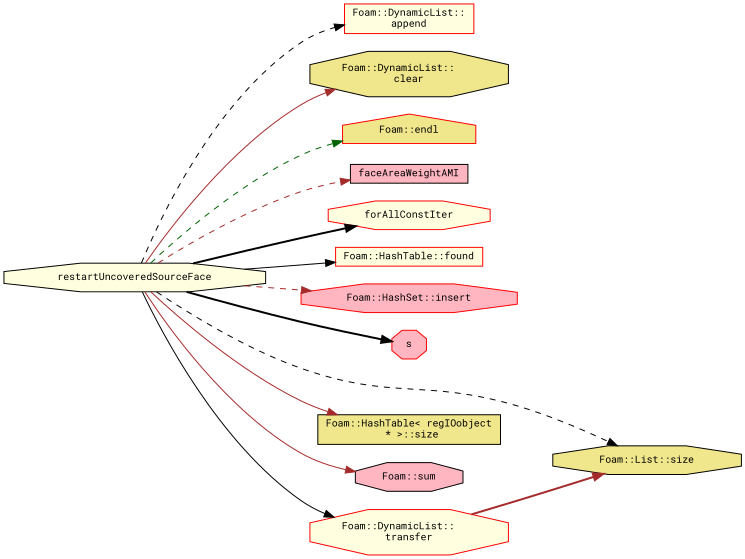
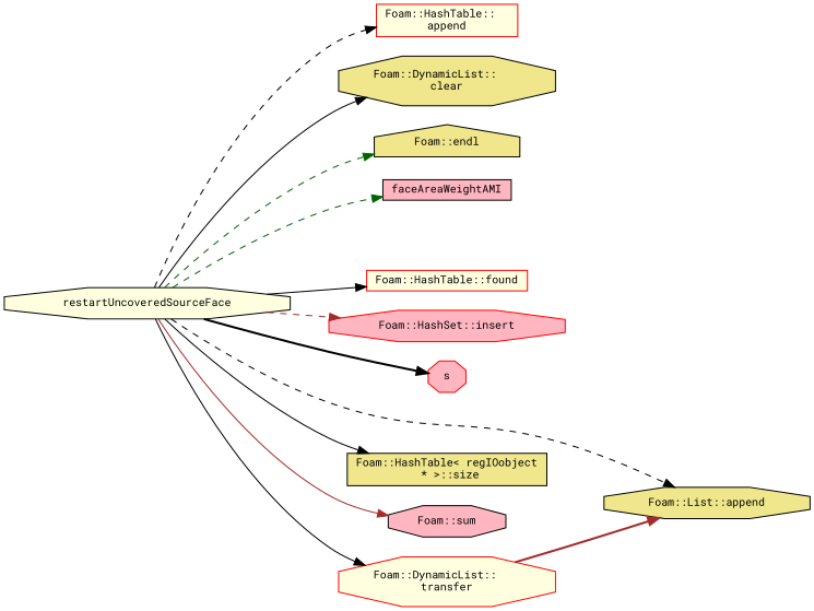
  digraph {
    fontname="Roboto Mono"
    rankdir=LR
    node [color=red fillcolor=lightyellow fontname="Roboto Mono" fontsize=10 shape=octagon style=filled]
    edge [color=black fontname="Roboto Mono" fontsize=10 labelfontname=Helvetica labelfontsize=10 style=dashed]
    n1 [color=black fontcolor=black height=0.2 label=restartUncoveredSourceFace width=0.4]
-   n2 [height=0.2 label="Foam::DynamicList::\lappend" shape=box width=0.4]
+   n2 [height=0.2 label="Foam::HashTable::\lappend" shape=box width=0.4]
    n3 [color=black fillcolor=khaki height=0.2 label="Foam::DynamicList::\lclear" width=0.4]
-   n4 [fillcolor=khaki height=0.2 label="Foam::endl" shape=house width=0.4]
+   n4 [color=black fillcolor=khaki height=0.2 label="Foam::endl" shape=house width=0.4]
    n5 [color=black fillcolor=lightpink height=0.2 label=faceAreaWeightAMI shape=box width=0.4]
-   n6 [height=0.2 label=forAllConstIter width=0.4]
    n7 [height=0.2 label="Foam::HashTable::found" shape=box width=0.4]
    n8 [fillcolor=lightpink height=0.2 label="Foam::HashSet::insert" width=0.4]
    n9 [fillcolor=lightpink height=0.2 label=s width=0.4]
-   n10 [color=black fillcolor=khaki height=0.2 label="Foam::List::size" width=0.4]
+   n10 [color=black fillcolor=khaki height=0.2 label="Foam::List::append" width=0.4]
    n11 [color=black fillcolor=khaki height=0.2 label="Foam::HashTable\< regIOobject\l * \>::size" shape=box width=0.4]
    n12 [color=black fillcolor=lightpink height=0.2 label="Foam::sum" width=0.4]
    n13 [height=0.2 label="Foam::DynamicList::\ltransfer" width=0.4]
    n1 -> n2
-   n1 -> n3 [color=brown style=solid]
+   n1 -> n3 [style=solid]
    n1 -> n4 [color=darkgreen]
-   n1 -> n5 [color=brown]
-   n1 -> n6 [style=bold]
+   n1 -> n5 [color=darkgreen]
    n1 -> n7 [style=solid]
    n1 -> n8 [color=brown]
    n1 -> n9 [style=bold]
    n1 -> n10
-   n1 -> n11 [color=brown style=solid]
+   n1 -> n11 [style=solid]
    n1 -> n12 [color=brown style=solid]
    n1 -> n13 [style=solid]
    n13 -> n10 [color=brown style=bold]
  }
